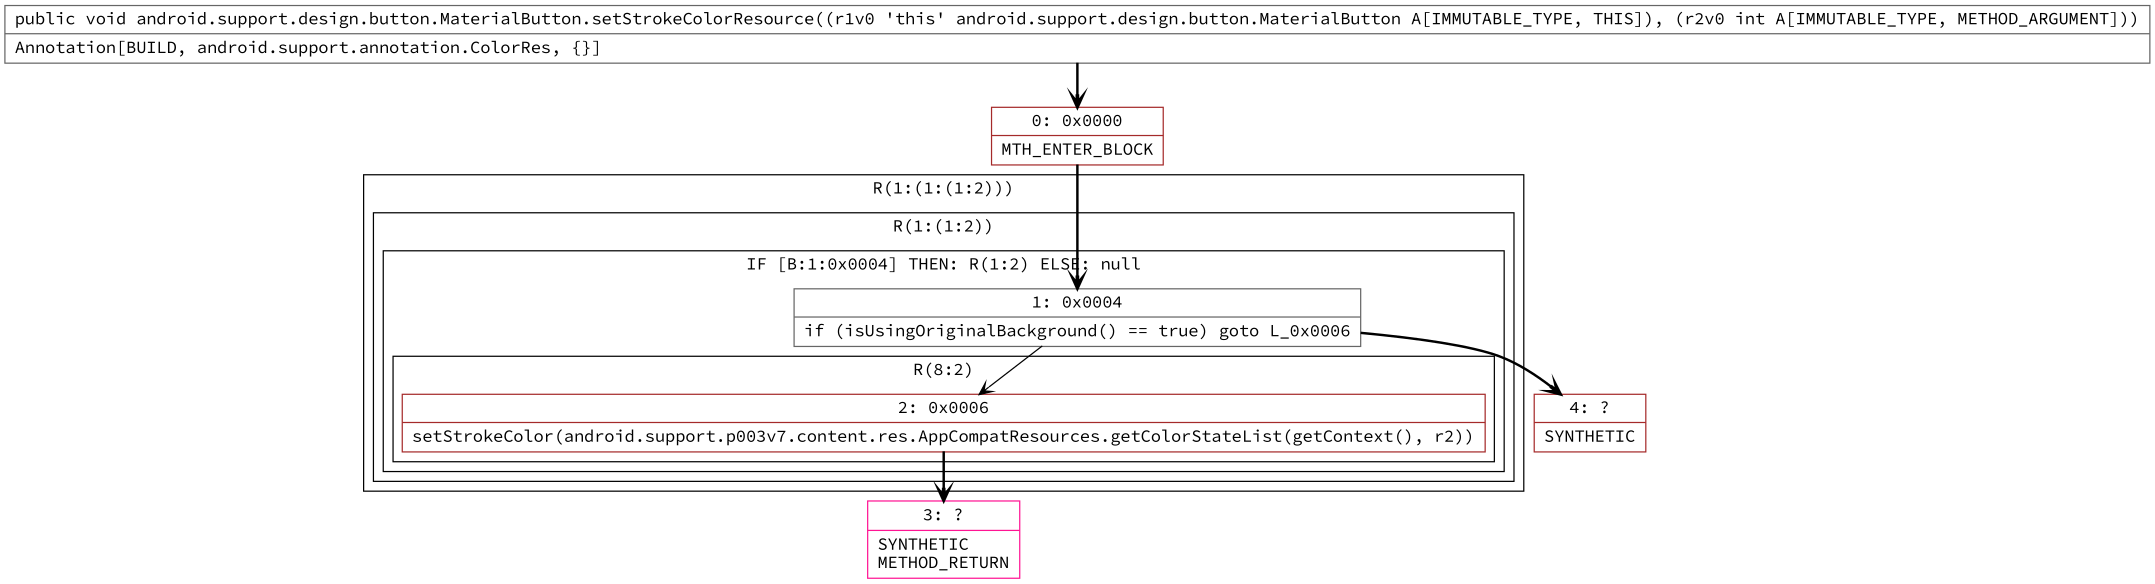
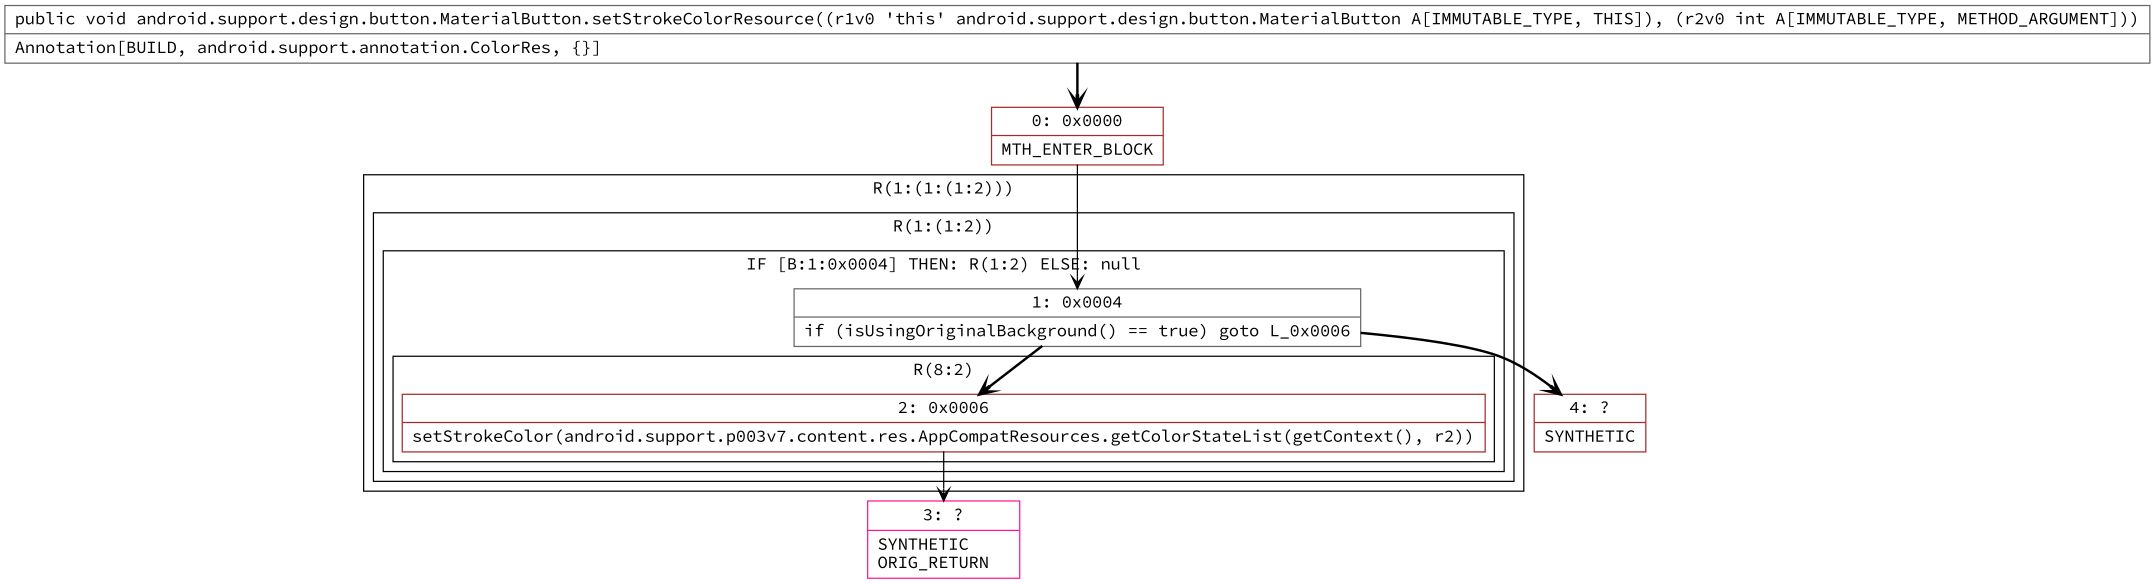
  digraph {
    fontname="Source Code Pro"
    node [color=brown fontname="Source Code Pro" shape=record]
    edge [arrowhead=vee fontname="Source Code Pro" style=bold]
    n1 [label="{2\:\ 0x0006|setStrokeColor(android.support.p003v7.content.res.AppCompatResources.getColorStateList(getContext(), r2))\l}"]
    n2 [color=gray40 label="{1\:\ 0x0004|if (isUsingOriginalBackground() == true) goto L_0x0006\l}"]
-   n3 [color=deeppink label="{3\:\ ?|SYNTHETIC\lMETHOD_RETURN\l}"]
+   n3 [color=deeppink label="{3\:\ ?|SYNTHETIC\lORIG_RETURN\l}"]
    n4 [label="{4\:\ ?|SYNTHETIC\l}"]
    n5 [label="{0\:\ 0x0000|MTH_ENTER_BLOCK\l}"]
    n6 [color=gray40 label="{public void android.support.design.button.MaterialButton.setStrokeColorResource((r1v0 'this' android.support.design.button.MaterialButton A[IMMUTABLE_TYPE, THIS]), (r2v0 int A[IMMUTABLE_TYPE, METHOD_ARGUMENT]))  | Annotation[BUILD, android.support.annotation.ColorRes, \{\}]\l}"]
    subgraph cluster_1 {
      label="R(1:(1:(1:2)))"
      subgraph cluster_2 {
        label="R(1:(1:2))"
        subgraph cluster_3 {
          label="IF [B:1:0x0004] THEN: R(1:2) ELSE: null"
          n2
          subgraph cluster_4 {
            label="R(8:2)"
            n1
          }
        }
      }
    }
-   n1 -> n3
-   n2 -> n1 [style=solid]
+   n1 -> n3 [style=solid]
+   n2 -> n1
    n2 -> n4
-   n5 -> n2
+   n5 -> n2 [style=solid]
    n6 -> n5
  }
